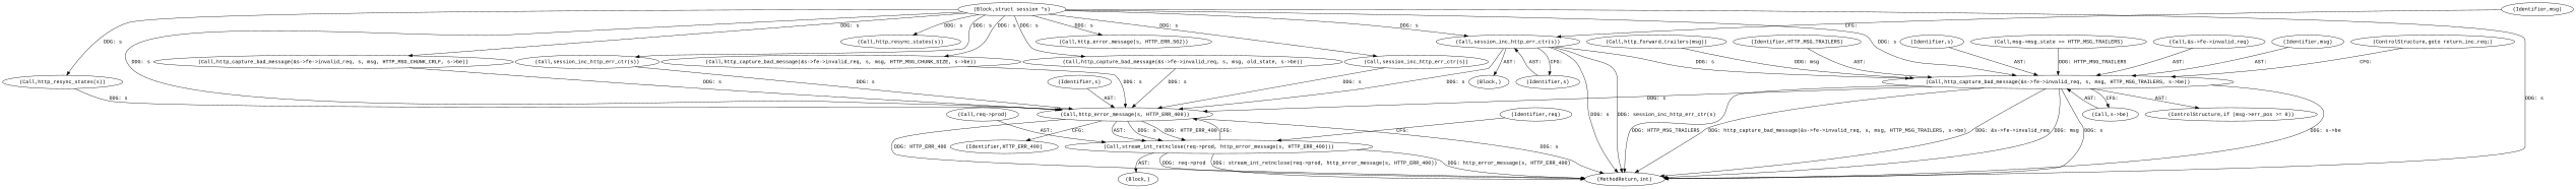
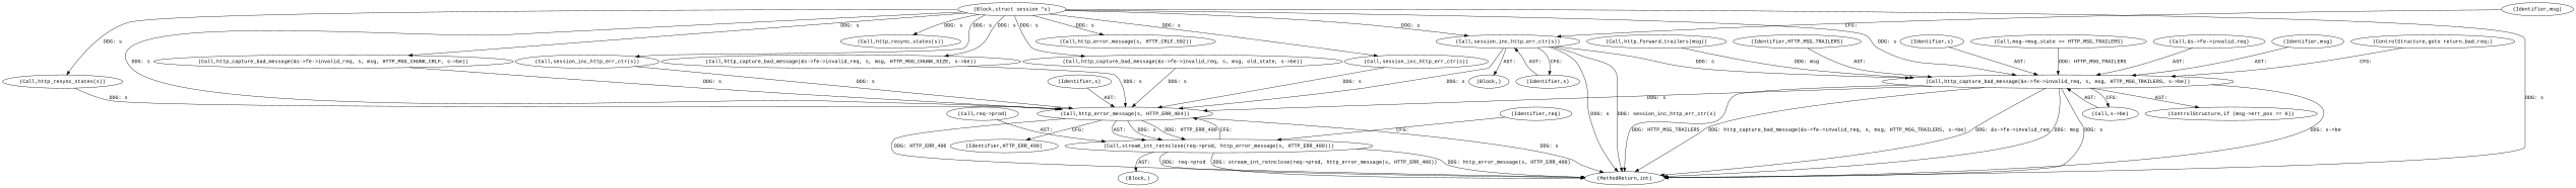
  digraph {
    fontname="Liberation Mono"
    node [fontname="Liberation Mono"]
    edge [fontname="Liberation Mono"]
    n1 [label="(Call,session_inc_http_err_ctr(s))"]
    n2 [label="(Call,http_capture_bad_message(&s->fe->invalid_req, s, msg, HTTP_MSG_TRAILERS, s->be))"]
-   n3 [label="(Call,http_error_message(s, HTTP_ERR_400))"]
+   n3 [label="(Call,http_error_message(s, HTTP_ERR_404))"]
    n4 [label="(MethodReturn,int)"]
    n5 [label="(Block,)"]
    n6 [label="(Identifier,s)"]
    n7 [label="(Call,s->be)"]
    n8 [label="(ControlStructure,if (msg->err_pos >= 0))"]
    n9 [label="(Call,stream_int_retnclose(req->prod, http_error_message(s, HTTP_ERR_400)))"]
    n10 [label="(Identifier,HTTP_ERR_400)"]
    n11 [label="(Block,struct session *s)"]
    n12 [label="(Call,http_capture_bad_message(&s->fe->invalid_req, s, msg, HTTP_MSG_CHUNK_CRLF, s->be))"]
    n13 [label="(Call,http_resync_states(s))"]
    n14 [label="(Call,session_inc_http_err_ctr(s))"]
    n15 [label="(Call,session_inc_http_err_ctr(s))"]
    n16 [label="(Call,http_capture_bad_message(&s->fe->invalid_req, s, msg, HTTP_MSG_CHUNK_SIZE, s->be))"]
    n17 [label="(Call,http_capture_bad_message(&s->fe->invalid_req, s, msg, old_state, s->be))"]
-   n18 [label="(Call,http_error_message(s, HTTP_ERR_502))"]
+   n18 [label="(Call,http_error_message(s, HTTP_CRLF_502))"]
    n19 [label="(Call,http_resync_states(s))"]
    n20 [label="(Block,)"]
    n21 [label="(Identifier,msg)"]
    n22 [label="(Identifier,s)"]
    n23 [label="(Call,msg->msg_state == HTTP_MSG_TRAILERS)"]
    n24 [label="(Identifier,s)"]
    n25 [label="(Identifier,req)"]
    n26 [label="(Call,&s->fe->invalid_req)"]
    n27 [label="(Identifier,msg)"]
-   n28 [label="(ControlStructure,goto return_inc_req;)"]
+   n28 [label="(ControlStructure,goto return_bad_req;)"]
    n29 [label="(Call,http_forward_trailers(msg))"]
    n30 [label="(Call,req->prod)"]
    n31 [label="(Identifier,HTTP_MSG_TRAILERS)"]
    n1 -> n2 [label="DDG: s"]
    n1 -> n3 [label="DDG: s"]
    n1 -> n4 [label="DDG: s"]
    n1 -> n4 [label="DDG: session_inc_http_err_ctr(s)"]
    n1 -> n5 [label="AST: "]
    n1 -> n6 [label="CFG: "]
    n2 -> n3 [label="DDG: s"]
    n2 -> n4 [label="DDG: s"]
    n2 -> n4 [label="DDG: s->be"]
    n2 -> n4 [label="DDG: HTTP_MSG_TRAILERS"]
    n2 -> n4 [label="DDG: http_capture_bad_message(&s->fe->invalid_req, s, msg, HTTP_MSG_TRAILERS, s->be)"]
    n2 -> n4 [label="DDG: &s->fe->invalid_req"]
    n2 -> n4 [label="DDG: msg"]
    n2 -> n7 [label="CFG: "]
    n2 -> n8 [label="AST: "]
    n3 -> n4 [label="DDG: s"]
    n3 -> n4 [label="DDG: HTTP_ERR_400"]
    n3 -> n9 [label="AST: "]
    n3 -> n9 [label="DDG: s"]
    n3 -> n9 [label="DDG: HTTP_ERR_400"]
    n3 -> n10 [label="CFG: "]
    n6 -> n1 [label="AST: "]
    n7 -> n2 [label="AST: "]
    n9 -> n3 [label="CFG: "]
    n9 -> n4 [label="DDG: http_error_message(s, HTTP_ERR_400)"]
    n9 -> n4 [label="DDG: req->prod"]
    n9 -> n4 [label="DDG: stream_int_retnclose(req->prod, http_error_message(s, HTTP_ERR_400))"]
    n9 -> n20 [label="AST: "]
    n11 -> n1 [label="DDG: s"]
    n11 -> n2 [label="DDG: s"]
    n11 -> n3 [label="DDG: s"]
    n11 -> n4 [label="DDG: s"]
    n11 -> n12 [label="DDG: s"]
    n11 -> n13 [label="DDG: s"]
    n11 -> n14 [label="DDG: s"]
    n11 -> n15 [label="DDG: s"]
    n11 -> n16 [label="DDG: s"]
    n11 -> n17 [label="DDG: s"]
    n11 -> n18 [label="DDG: s"]
    n11 -> n19 [label="DDG: s"]
    n12 -> n3 [label="DDG: s"]
    n14 -> n3 [label="DDG: s"]
    n15 -> n3 [label="DDG: s"]
    n16 -> n3 [label="DDG: s"]
    n17 -> n3 [label="DDG: s"]
    n19 -> n3 [label="DDG: s"]
    n21 -> n1 [label="CFG: "]
    n22 -> n2 [label="AST: "]
    n23 -> n2 [label="DDG: HTTP_MSG_TRAILERS"]
    n24 -> n3 [label="AST: "]
    n25 -> n9 [label="CFG: "]
    n26 -> n2 [label="AST: "]
    n27 -> n2 [label="AST: "]
    n28 -> n2 [label="CFG: "]
    n29 -> n2 [label="DDG: msg"]
    n30 -> n9 [label="AST: "]
    n31 -> n2 [label="AST: "]
  }
